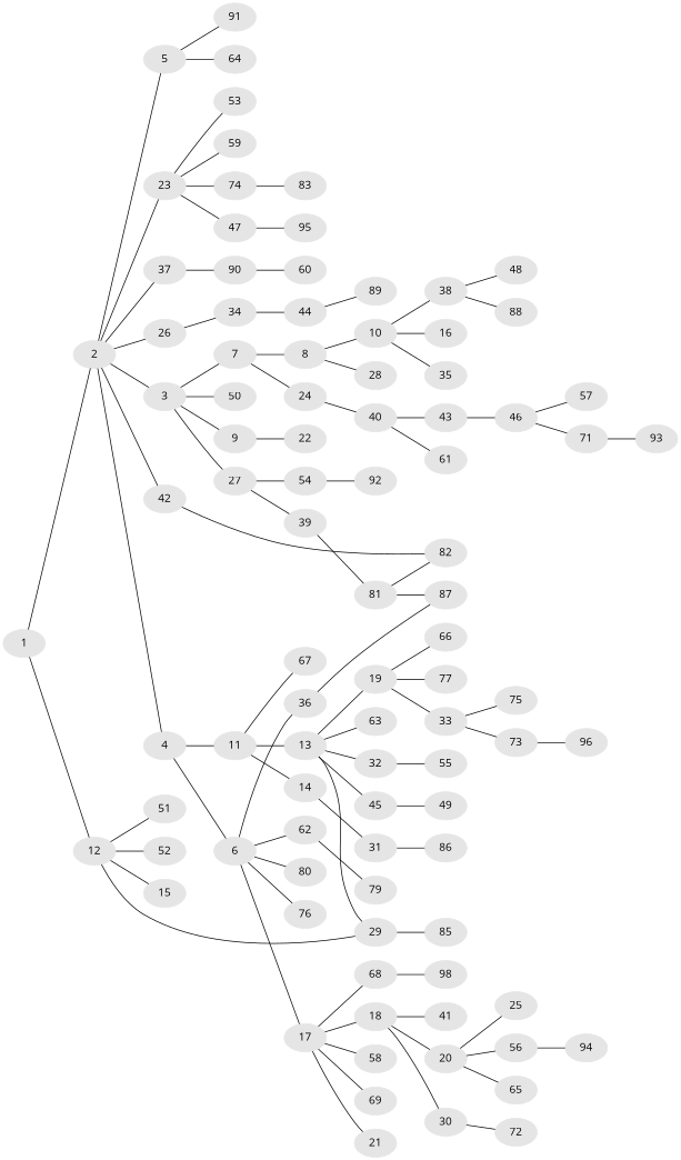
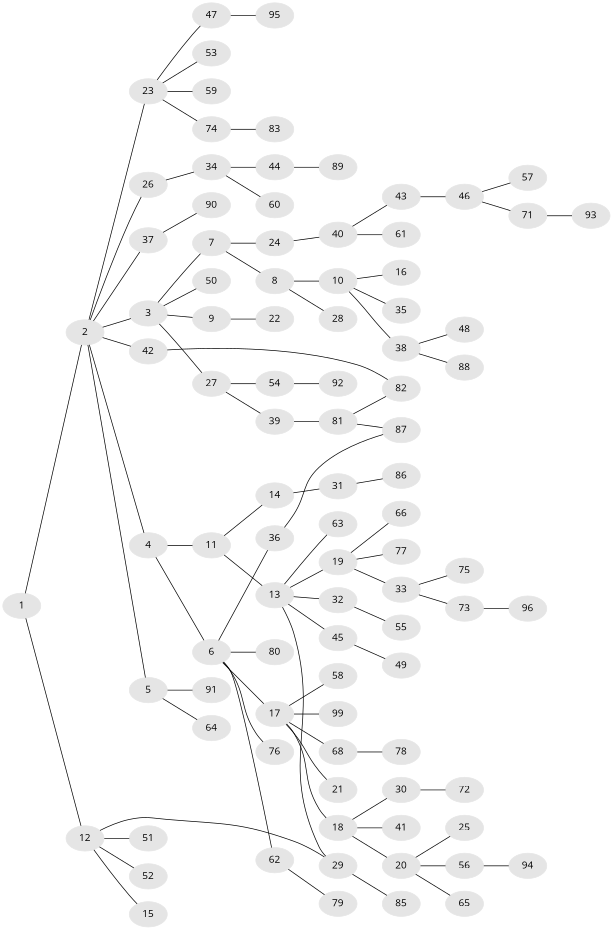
  graph {
    fontname="Open Sans"
    rankdir=LR
    node [color=gray90 fontname="Open Sans" style=filled]
    edge [fontname="Open Sans"]
    1
    2
    12
    3
    4
    5
    23
    26
    37
    42
    15
    29
    51
    52
    7
    9
    27
    50
    6
    11
    64
    91
    47
    53
    59
    74
    34
    90
    82
    8
    24
    22
    39
    54
    17
    36
    62
    76
    80
    13
    14
-   67
    18
    21
    58
    68
-   69
+   69 [label=99]
    87
    79
    10
    28
    40
    16
    35
    38
    48
    88
    19
    32
    45
    63
    31
    85
    33
    66
    77
    55
    49
    86
    20
    30
    41
-   78 [label=98]
+   78
    25
    56
    65
    72
    73
    75
    94
    95
    83
    43
    61
    44
    60
    81
    92
    96
    89
    46
    57
    71
    93
    1 -- 2
    1 -- 12
    2 -- 3
    2 -- 4
    2 -- 5
    2 -- 23
    2 -- 26
    2 -- 37
    2 -- 42
    12 -- 15
    12 -- 29
    12 -- 51
    12 -- 52
    3 -- 7
    3 -- 9
    3 -- 27
    3 -- 50
    4 -- 6
    4 -- 11
    5 -- 64
    5 -- 91
    23 -- 47
    23 -- 53
    23 -- 59
    23 -- 74
    26 -- 34
    37 -- 90
    42 -- 82
    29 -- 85
    7 -- 8
    7 -- 24
    9 -- 22
    27 -- 39
    27 -- 54
    6 -- 17
    6 -- 36
    6 -- 62
    6 -- 76
    6 -- 80
    11 -- 13
    11 -- 14
-   11 -- 67
    47 -- 95
    74 -- 83
    34 -- 44
-   90 -- 60
+   34 -- 60
    8 -- 10
    8 -- 28
    24 -- 40
    39 -- 81
    54 -- 92
    17 -- 18
    17 -- 21
    17 -- 58
    17 -- 68
    17 -- 69
    36 -- 87
    62 -- 79
    13 -- 29
    13 -- 19
    13 -- 32
    13 -- 45
    13 -- 63
    14 -- 31
    18 -- 20
    18 -- 30
    18 -- 41
    68 -- 78
    10 -- 16
    10 -- 35
    10 -- 38
    40 -- 43
    40 -- 61
    38 -- 48
    38 -- 88
    19 -- 33
    19 -- 66
    19 -- 77
    32 -- 55
    45 -- 49
    31 -- 86
    33 -- 73
    33 -- 75
    20 -- 25
    20 -- 56
    20 -- 65
    30 -- 72
    56 -- 94
    73 -- 96
    43 -- 46
    44 -- 89
    81 -- 82
    81 -- 87
    46 -- 57
    46 -- 71
    71 -- 93
  }
